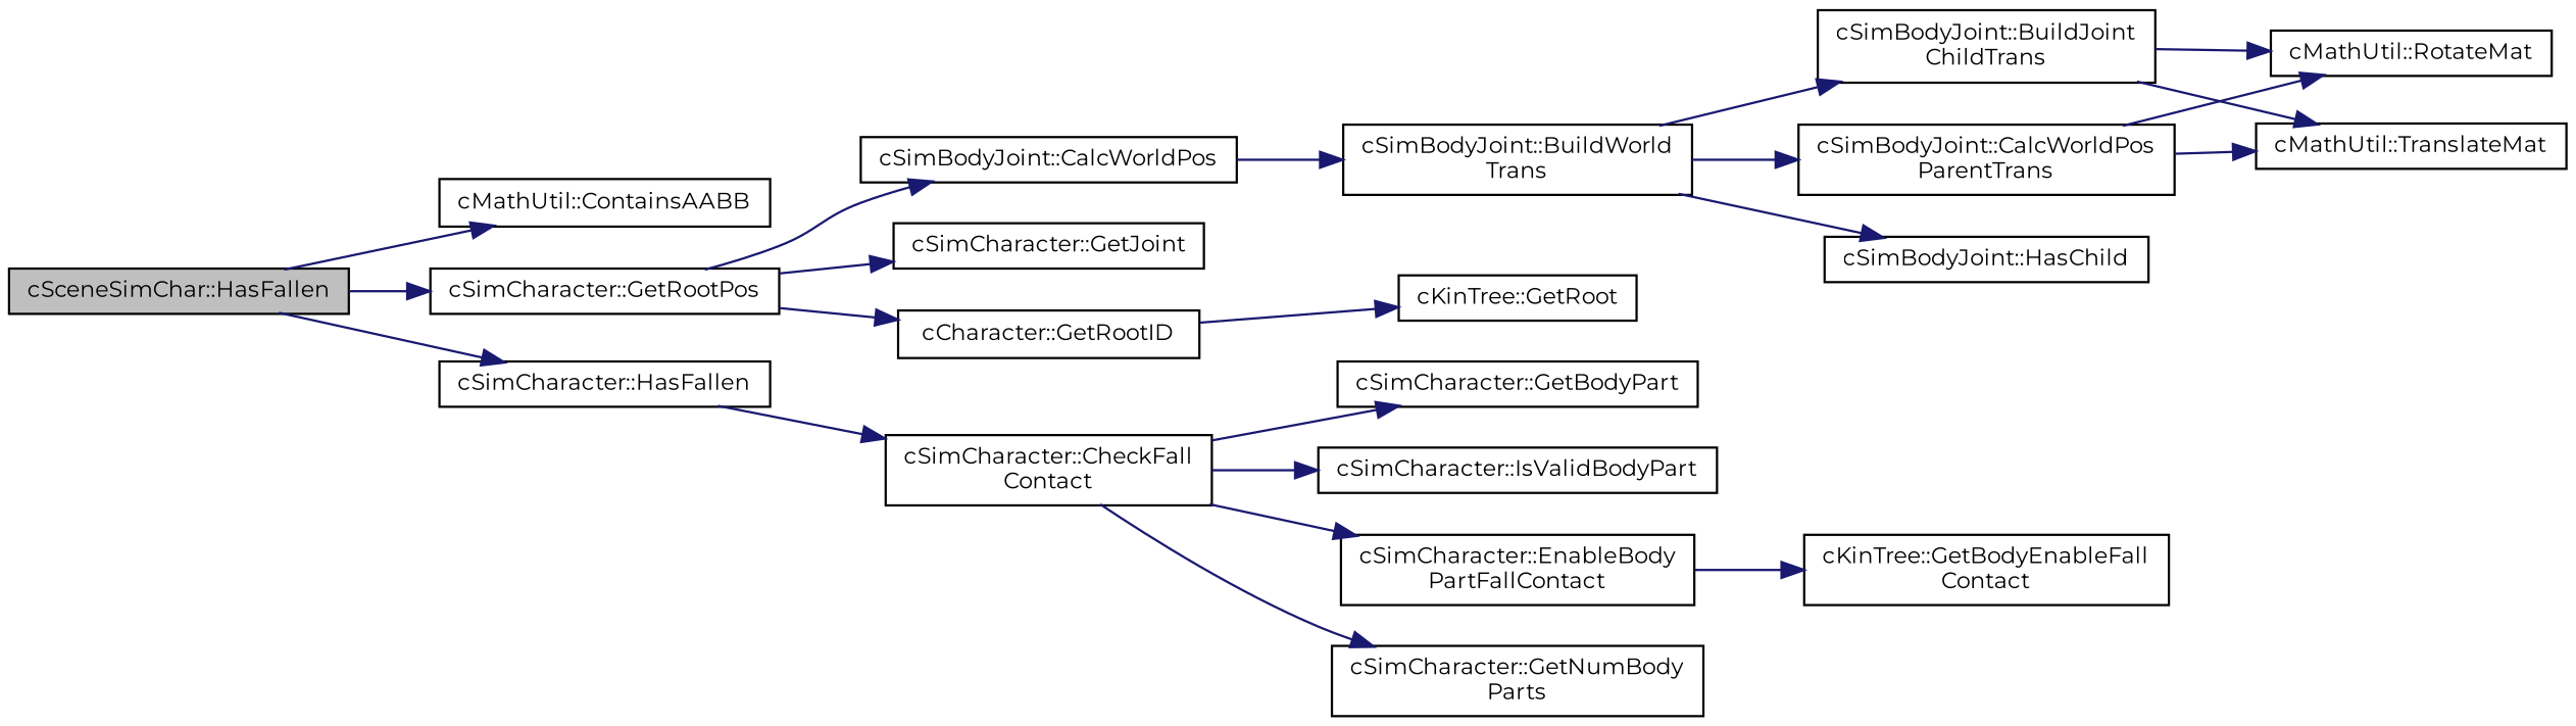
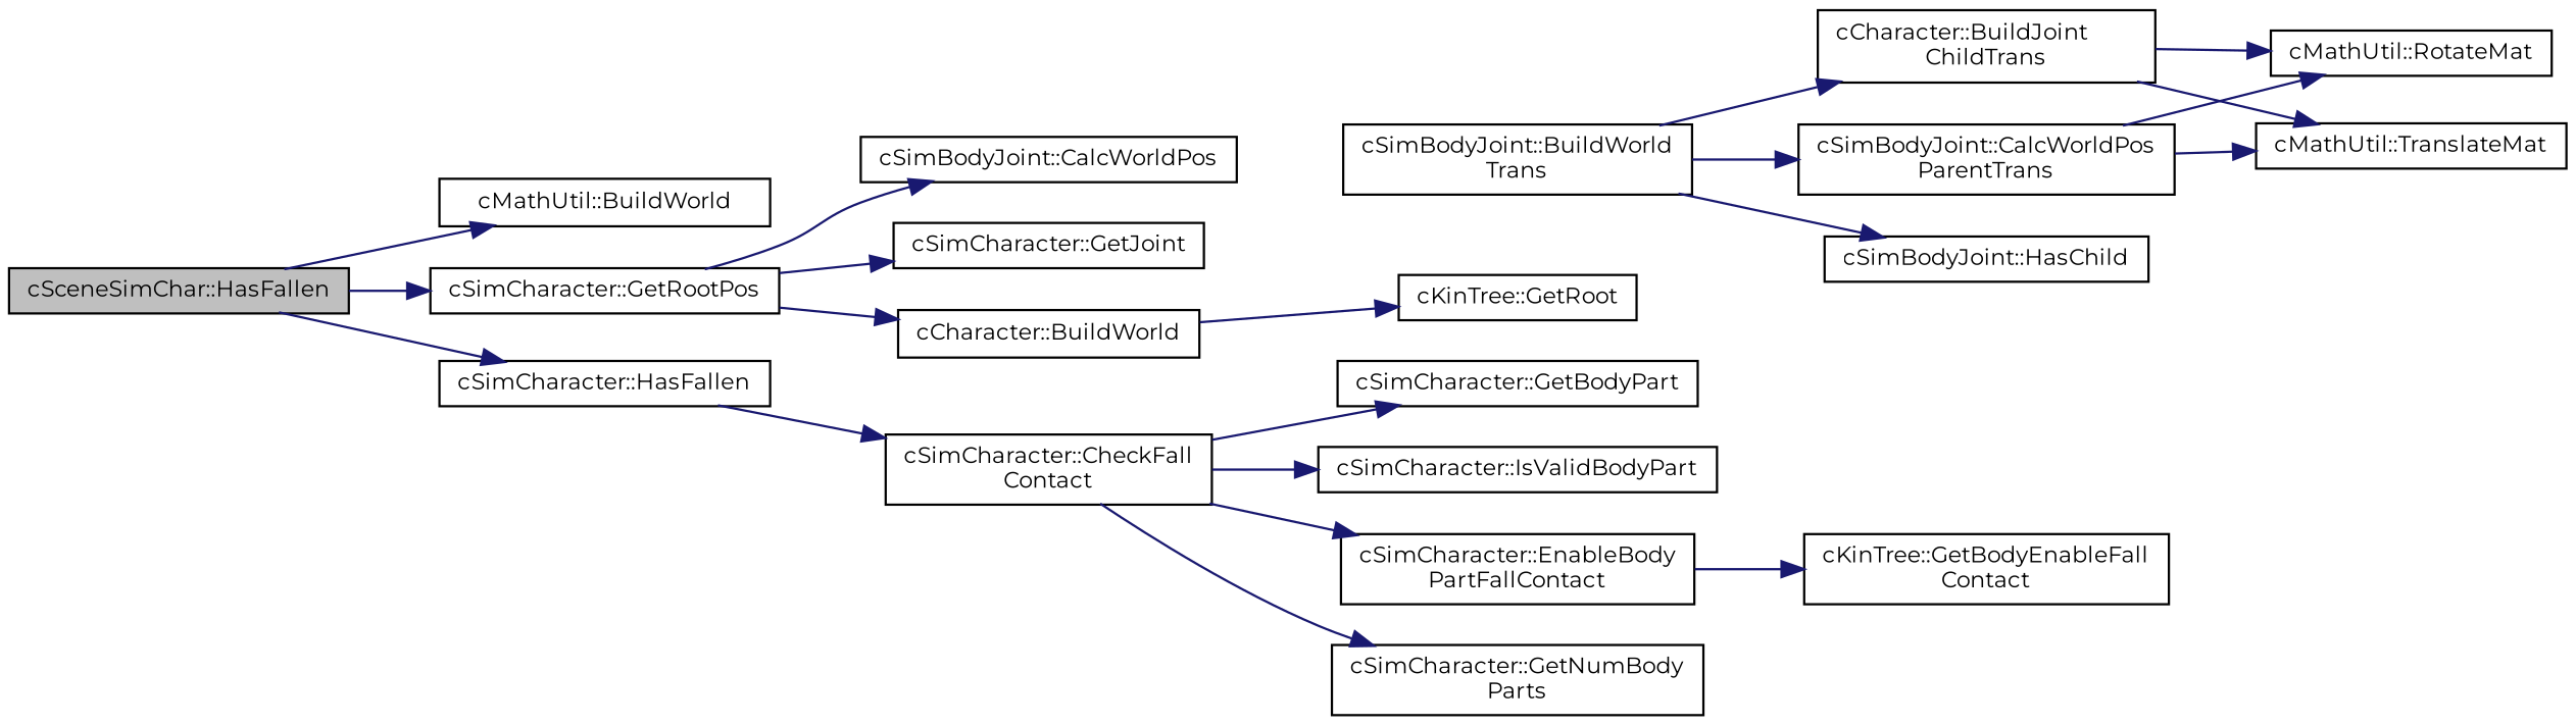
  digraph {
    fontname=Montserrat
    rankdir=LR
    node [color=black fillcolor=white fontname=Montserrat fontsize=10 shape=record style=filled]
    edge [color=midnightblue fontname=Montserrat fontsize=10 labelfontname=Helvetica labelfontsize=10 style=solid]
    n1 [fillcolor=grey75 fontcolor=black height=0.2 label="cSceneSimChar::HasFallen" width=0.4]
-   n2 [height=0.2 label="cMathUtil::ContainsAABB" width=0.4]
+   n2 [height=0.2 label="cMathUtil::BuildWorld" width=0.4]
    n3 [height=0.2 label="cSimCharacter::GetRootPos" width=0.4]
    n4 [height=0.2 label="cSimCharacter::HasFallen" width=0.4]
    n5 [height=0.2 label="cSimBodyJoint::CalcWorldPos" width=0.4]
    n6 [height=0.2 label="cSimCharacter::GetJoint" width=0.4]
-   n7 [height=0.2 label="cCharacter::GetRootID" width=0.4]
+   n7 [height=0.2 label="cCharacter::BuildWorld" width=0.4]
    n8 [height=0.2 label="cSimCharacter::CheckFall\lContact" width=0.4]
    n9 [height=0.2 label="cSimBodyJoint::BuildWorld\lTrans" width=0.4]
    n10 [height=0.2 label="cKinTree::GetRoot" width=0.4]
-   n11 [height=0.2 label="cSimBodyJoint::BuildJoint\lChildTrans" width=0.4]
+   n11 [height=0.2 label="cCharacter::BuildJoint\lChildTrans" width=0.4]
    n12 [height=0.2 label="cSimBodyJoint::CalcWorldPos\lParentTrans" width=0.4]
    n13 [height=0.2 label="cSimBodyJoint::HasChild" width=0.4]
    n14 [height=0.2 label="cMathUtil::RotateMat" width=0.4]
    n15 [height=0.2 label="cMathUtil::TranslateMat" width=0.4]
    n16 [height=0.2 label="cSimCharacter::EnableBody\lPartFallContact" width=0.4]
    n17 [height=0.2 label="cSimCharacter::GetNumBody\lParts" width=0.4]
    n18 [height=0.2 label="cSimCharacter::GetBodyPart" width=0.4]
    n19 [height=0.2 label="cSimCharacter::IsValidBodyPart" width=0.4]
    n20 [height=0.2 label="cKinTree::GetBodyEnableFall\lContact" width=0.4]
    n1 -> n2
    n1 -> n3
    n1 -> n4
    n3 -> n5
    n3 -> n6
    n3 -> n7
    n4 -> n8
-   n5 -> n9
    n7 -> n10
    n8 -> n16
    n8 -> n17
    n8 -> n18
    n8 -> n19
    n9 -> n11
    n9 -> n12
    n9 -> n13
    n11 -> n14
    n11 -> n15
    n12 -> n14
    n12 -> n15
    n16 -> n20
  }
